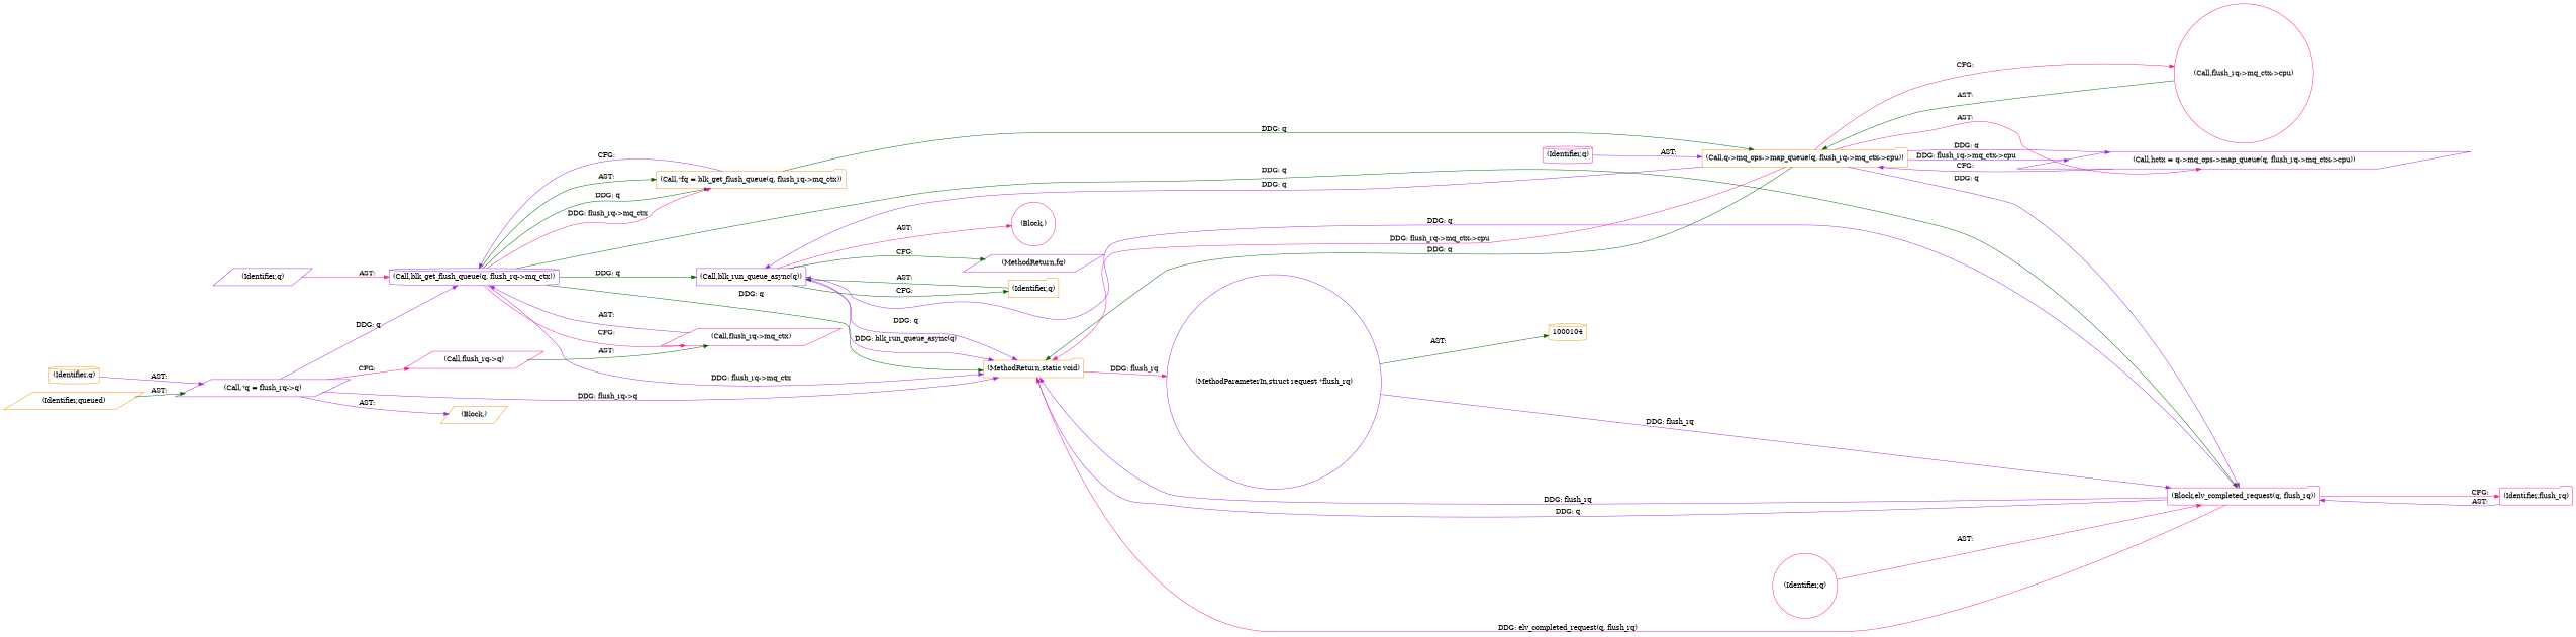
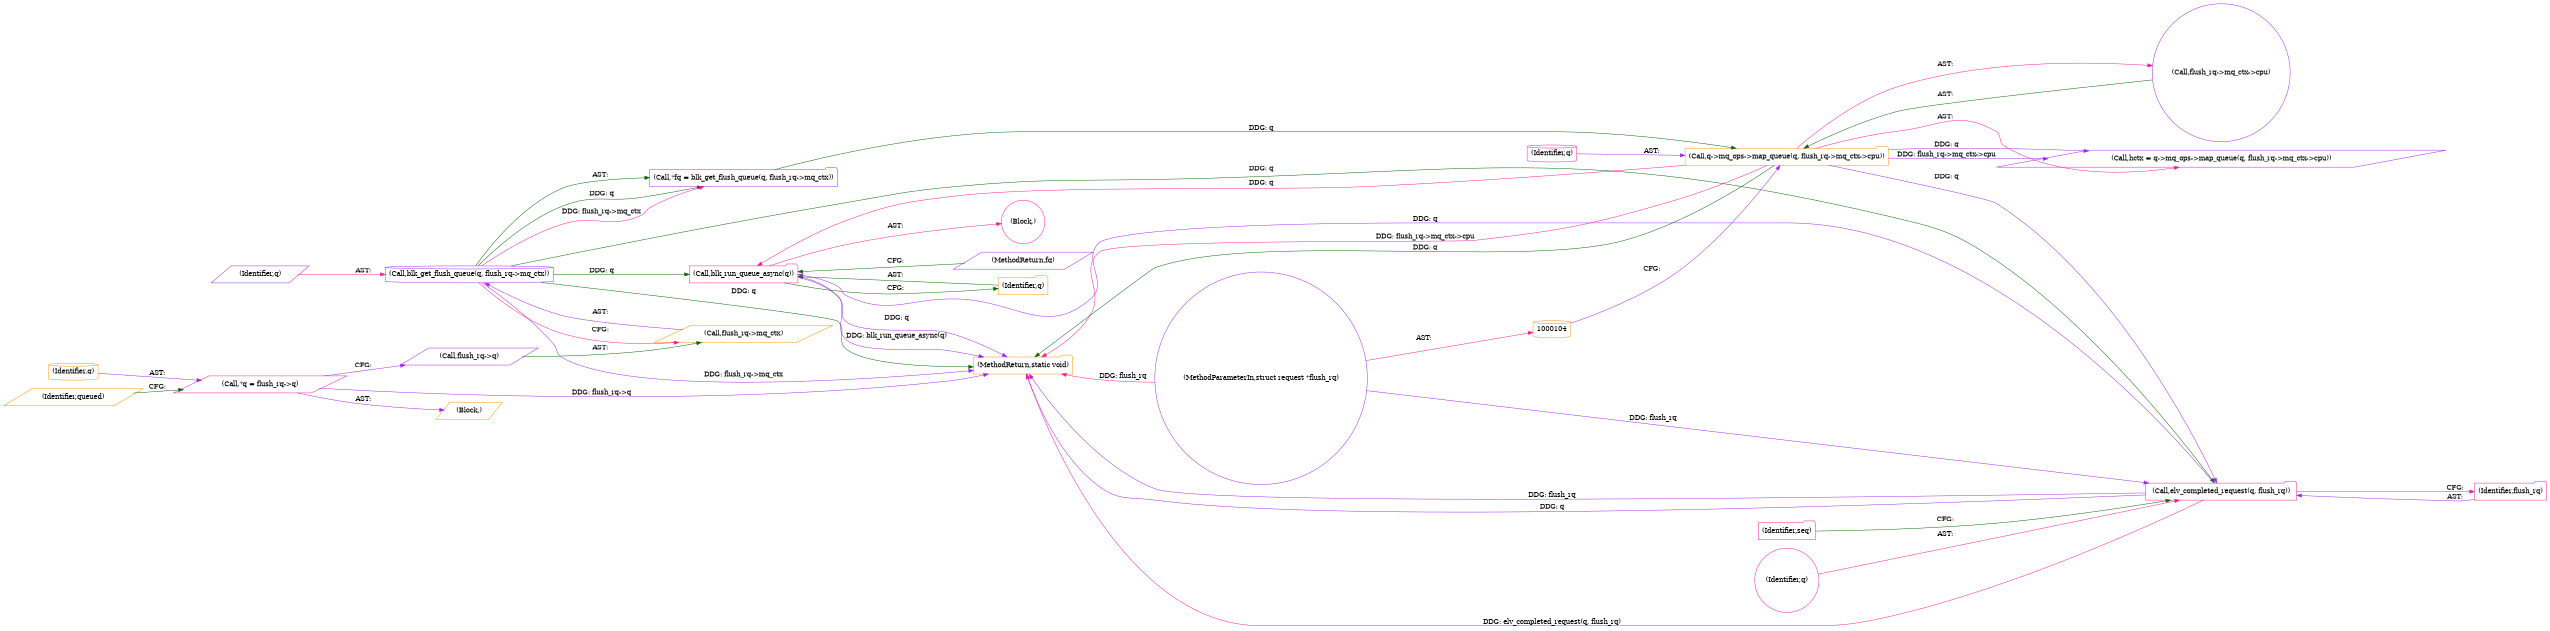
  digraph {
    rankdir=LR
    node [color=deeppink shape=folder]
    edge [color=purple]
-   n1 [color=purple label="(Call,blk_run_queue_async(q))"]
+   n1 [label="(Call,blk_run_queue_async(q))"]
    n2 [color=darkorange label="(MethodReturn,static void)"]
    n3 [label="(Block,)" shape=circle]
    n4 [color=darkorange label="(Identifier,q)"]
    n5 [color=purple label="(Call,blk_get_flush_queue(q, flush_rq->mq_ctx))" shape=cylinder]
-   n6 [label="(Block,elv_completed_request(q, flush_rq))"]
-   n7 [label="(Call,flush_rq->mq_ctx)" shape=parallelogram]
-   n8 [color=darkorange label="(Call,*fq = blk_get_flush_queue(q, flush_rq->mq_ctx))"]
+   n6 [label="(Call,elv_completed_request(q, flush_rq))"]
+   n7 [color=darkorange label="(Call,flush_rq->mq_ctx)" shape=parallelogram]
+   n8 [color=purple label="(Call,*fq = blk_get_flush_queue(q, flush_rq->mq_ctx))"]
    n9 [color=darkorange label="(Call,q->mq_ops->map_queue(q, flush_rq->mq_ctx->cpu))"]
    n10 [color=purple label="(Call,hctx = q->mq_ops->map_queue(q, flush_rq->mq_ctx->cpu))" shape=parallelogram]
-   n11 [label="(Call,flush_rq->mq_ctx->cpu)" shape=circle]
+   n11 [color=purple label="(Call,flush_rq->mq_ctx->cpu)" shape=circle]
    n12 [label="(Identifier,flush_rq)"]
-   n13 [color=purple label="(Call,*q = flush_rq->q)" shape=parallelogram]
+   n13 [label="(Call,*q = flush_rq->q)" shape=parallelogram]
    n14 [color=darkorange label="(Block,)" shape=parallelogram]
-   n15 [label="(Call,flush_rq->q)" shape=parallelogram]
+   n15 [color=purple label="(Call,flush_rq->q)" shape=parallelogram]
    n16 [color=purple label="(MethodParameterIn,struct request *flush_rq)" shape=circle]
    1000104 [color=darkorange shape=cylinder]
    n18 [color=darkorange label="(Identifier,q)" shape=cylinder]
    n19 [color=purple label="(Identifier,q)" shape=parallelogram]
    n20 [label="(Identifier,q)" shape=cylinder]
    n21 [color=darkorange label="(Identifier,queued)" shape=parallelogram]
+   n22 [label="(Identifier,seq)"]
    n23 [label="(Identifier,q)" shape=circle]
    n24 [color=purple label="(MethodReturn,fq)" shape=parallelogram]
    n1 -> n2 [label="DDG: blk_run_queue_async(q)"]
    n1 -> n2 [label="DDG: q"]
    n1 -> n3 [color=deeppink label="AST: "]
    n1 -> n4 [color=darkgreen label="CFG: "]
    n4 -> n1 [color=darkgreen label="AST: "]
    n5 -> n1 [color=darkgreen label="DDG: q"]
    n5 -> n2 [label="DDG: flush_rq->mq_ctx"]
    n5 -> n2 [color=darkgreen label="DDG: q"]
    n5 -> n6 [color=darkgreen label="DDG: q"]
    n5 -> n7 [color=deeppink label="CFG: "]
    n5 -> n8 [color=darkgreen label="AST: "]
    n5 -> n8 [color=darkgreen label="DDG: q"]
    n5 -> n8 [color=deeppink label="DDG: flush_rq->mq_ctx"]
    n6 -> n1 [label="DDG: q"]
    n6 -> n2 [label="DDG: flush_rq"]
    n6 -> n2 [label="DDG: q"]
    n6 -> n2 [color=deeppink label="DDG: elv_completed_request(q, flush_rq)"]
    n6 -> n12 [color=deeppink label="CFG: "]
    n7 -> n5 [label="AST: "]
-   n8 -> n5 [label="CFG: "]
    n8 -> n9 [color=darkgreen label="DDG: q"]
-   n9 -> n1 [label="DDG: q"]
+   n9 -> n1 [color=deeppink label="DDG: q"]
    n9 -> n2 [color=deeppink label="DDG: flush_rq->mq_ctx->cpu"]
    n9 -> n2 [color=darkgreen label="DDG: q"]
    n9 -> n6 [label="DDG: q"]
    n9 -> n10 [color=deeppink label="AST: "]
    n9 -> n10 [label="DDG: q"]
    n9 -> n10 [label="DDG: flush_rq->mq_ctx->cpu"]
-   n9 -> n11 [color=deeppink label="CFG: "]
-   n10 -> n9 [label="CFG: "]
+   n9 -> n11 [color=deeppink label="AST: "]
+   1000104 -> n9 [label="CFG: "]
    n11 -> n9 [color=darkgreen label="AST: "]
    n12 -> n6 [label="AST: "]
    n13 -> n2 [label="DDG: flush_rq->q"]
-   n13 -> n5 [label="DDG: q"]
    n13 -> n14 [label="AST: "]
-   n13 -> n15 [color=deeppink label="CFG: "]
+   n13 -> n15 [label="CFG: "]
    n15 -> n7 [color=darkgreen label="AST: "]
-   n2 -> n16 [color=deeppink label="DDG: flush_rq"]
+   n16 -> n2 [color=deeppink label="DDG: flush_rq"]
    n16 -> n6 [label="DDG: flush_rq"]
-   n16 -> 1000104 [color=darkgreen label="AST: "]
+   n16 -> 1000104 [color=deeppink label="AST: "]
    n18 -> n13 [label="AST: "]
    n19 -> n5 [color=deeppink label="AST: "]
    n20 -> n9 [label="AST: "]
-   n21 -> n13 [color=darkgreen label="AST: "]
+   n21 -> n13 [color=darkgreen label="CFG: "]
+   n22 -> n6 [color=darkgreen label="CFG: "]
    n23 -> n6 [color=deeppink label="AST: "]
-   n1 -> n24 [color=darkgreen label="CFG: "]
+   n24 -> n1 [color=darkgreen label="CFG: "]
  }
